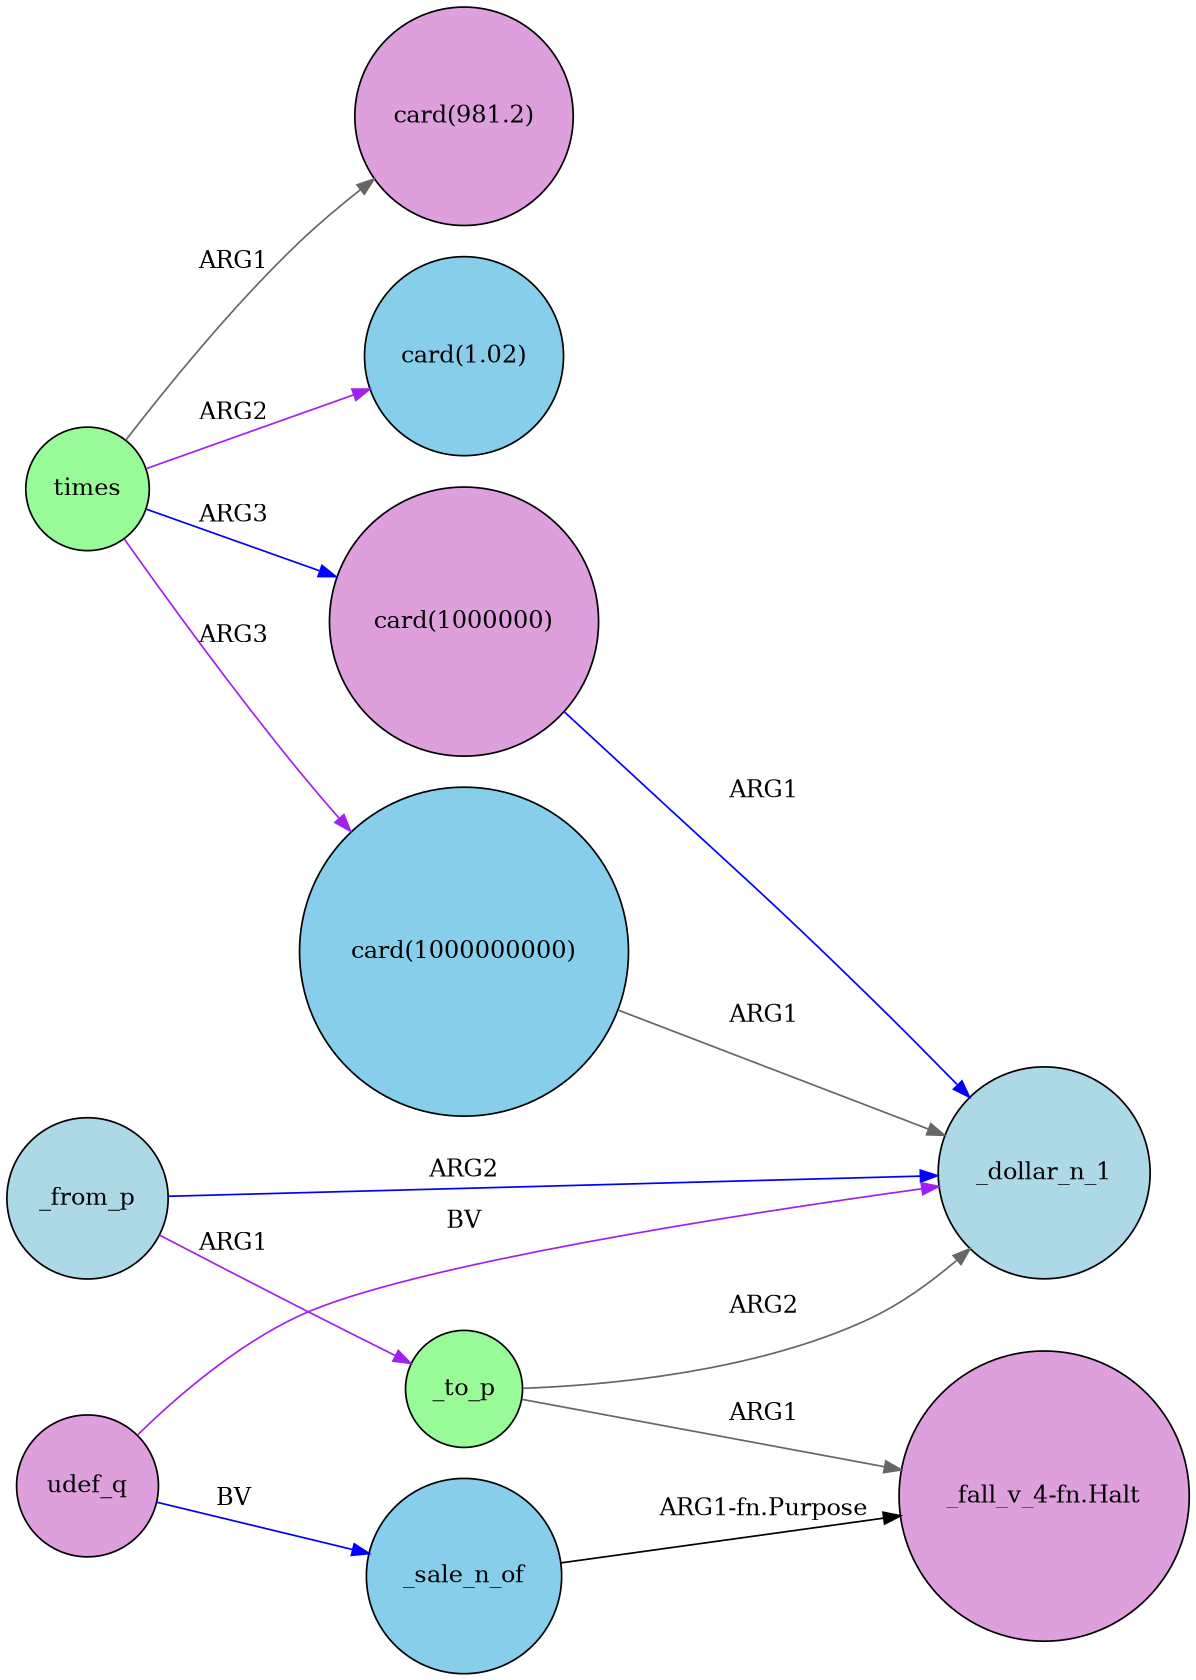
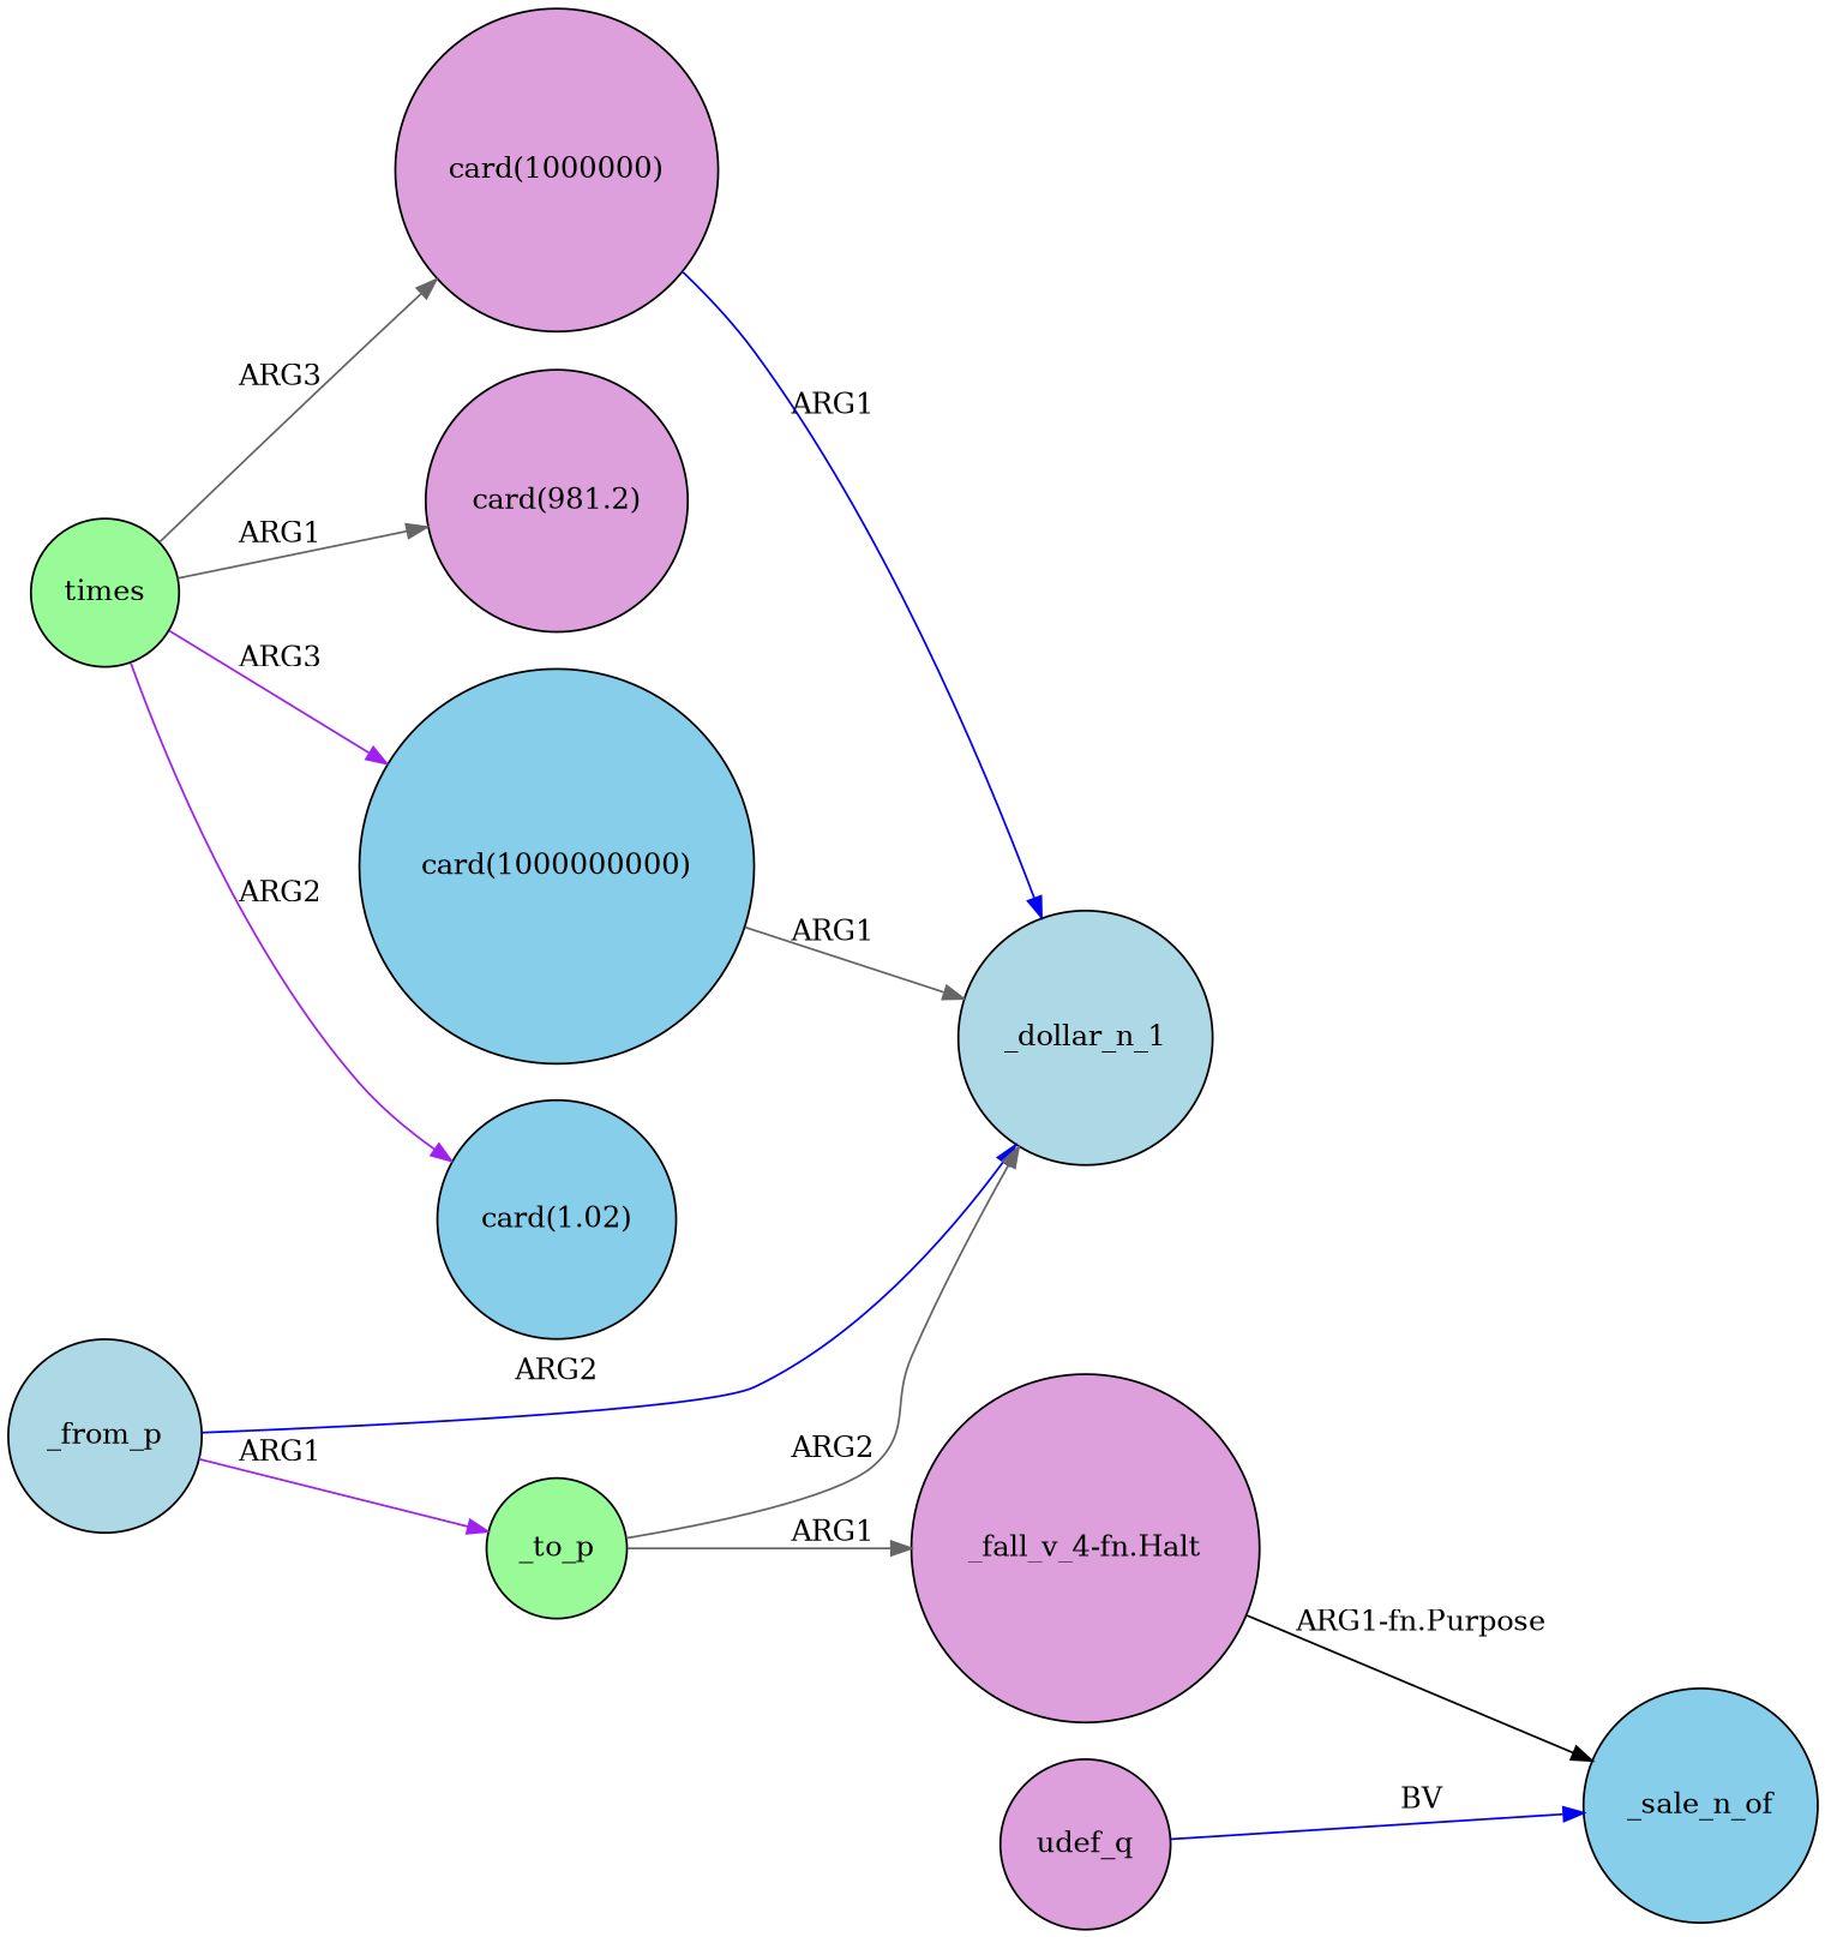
  digraph {
    rankdir=LR
    node [fillcolor=plum shape=circle style=filled]
    edge [color=blue]
    times [fillcolor=palegreen]
    "card(1000000)"
    "card(981.2)"
    "card(1000000000)" [fillcolor=skyblue]
    "card(1.02)" [fillcolor=skyblue]
    _dollar_n_1 [fillcolor=lightblue]
    _from_p [fillcolor=lightblue]
    _to_p [fillcolor=palegreen]
    n9 [label="_fall_v_4-fn.Halt"]
    udef_q
    _sale_n_of [fillcolor=skyblue]
-   times -> "card(1000000)" [label=ARG3]
+   times -> "card(1000000)" [color=gray40 label=ARG3]
    times -> "card(981.2)" [color=gray40 label=ARG1]
    times -> "card(1000000000)" [color=purple label=ARG3]
    times -> "card(1.02)" [color=purple label=ARG2]
    "card(1000000)" -> _dollar_n_1 [label=ARG1]
    "card(1000000000)" -> _dollar_n_1 [color=gray40 label=ARG1]
    _from_p -> _dollar_n_1 [label=ARG2]
    _from_p -> _to_p [color=purple label=ARG1]
    _to_p -> _dollar_n_1 [color=gray40 label=ARG2]
    _to_p -> n9 [color=gray40 label=ARG1]
-   _sale_n_of -> n9 [color=black label="ARG1-fn.Purpose"]
-   udef_q -> _dollar_n_1 [color=purple label=BV]
+   n9 -> _sale_n_of [color=black label="ARG1-fn.Purpose"]
    udef_q -> _sale_n_of [label=BV]
  }
